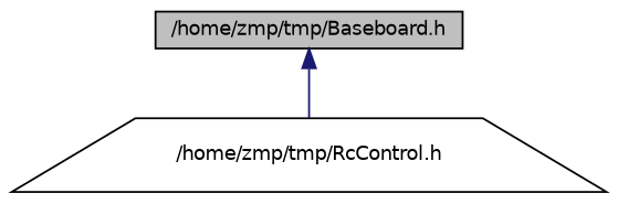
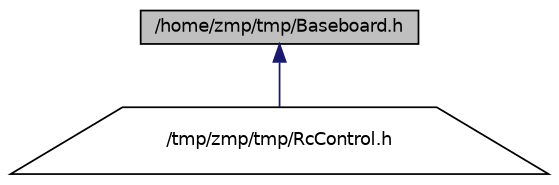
  digraph {
    node [color=black fontname=Helvetica fontsize=10 style=filled]
    n1 [fillcolor=grey75 fontcolor=black height=0.2 label="/home/zmp/tmp/Baseboard.h" shape=box width=0.4]
-   n2 [fillcolor=white height=0.2 label="/home/zmp/tmp/RcControl.h" shape=trapezium width=0.4]
+   n2 [fillcolor=white height=0.2 label="/tmp/zmp/tmp/RcControl.h" shape=trapezium width=0.4]
    n1 -> n2 [color=midnightblue dir=back fontname=Helvetica fontsize=10 labelfontname=Helvetica labelfontsize=10 style=solid]
  }
